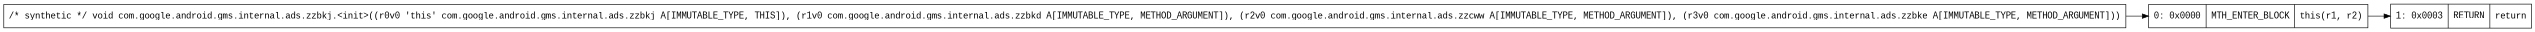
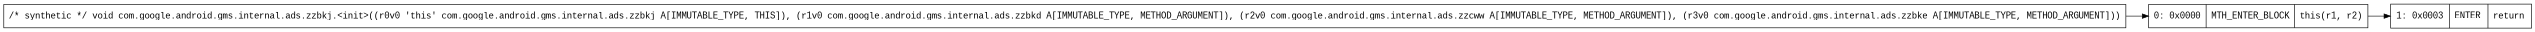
  digraph {
    rankdir=LR
    fontname="Liberation Mono"
    node [shape=record fontname="Liberation Mono"]
    edge [fontname="Liberation Mono"]
    n1 [label="{0\:\ 0x0000|MTH_ENTER_BLOCK\l|this(r1, r2)\l}"]
-   n2 [label="{1\:\ 0x0003|RETURN\l|return\l}"]
+   n2 [label="{1\:\ 0x0003|ENTER\l|return\l}"]
    n3 [label="{\/* synthetic *\/ void com.google.android.gms.internal.ads.zzbkj.\<init\>((r0v0 'this' com.google.android.gms.internal.ads.zzbkj A[IMMUTABLE_TYPE, THIS]), (r1v0 com.google.android.gms.internal.ads.zzbkd A[IMMUTABLE_TYPE, METHOD_ARGUMENT]), (r2v0 com.google.android.gms.internal.ads.zzcww A[IMMUTABLE_TYPE, METHOD_ARGUMENT]), (r3v0 com.google.android.gms.internal.ads.zzbke A[IMMUTABLE_TYPE, METHOD_ARGUMENT])) }"]
    n1 -> n2
    n3 -> n1
  }
